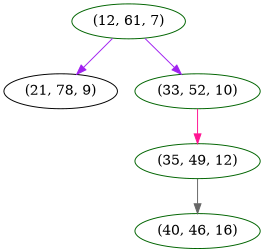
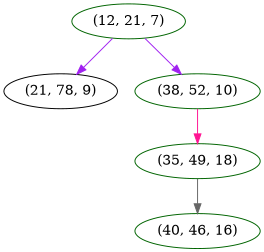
  digraph {
    node [color=darkgreen]
    edge [color=purple]
    n1 [color=black label="(21, 78, 9)"]
-   "(12, 61, 7)"
-   "(33, 52, 10)"
-   "(35, 49, 12)"
+   "(12, 61, 7)" [label="(12, 21, 7)"]
+   "(33, 52, 10)" [label="(38, 52, 10)"]
+   "(35, 49, 12)" [label="(35, 49, 18)"]
    n5 [label="(40, 46, 16)"]
    "(12, 61, 7)" -> n1
    "(12, 61, 7)" -> "(33, 52, 10)"
    "(33, 52, 10)" -> "(35, 49, 12)" [color=deeppink]
    "(35, 49, 12)" -> n5 [color=gray40]
  }
